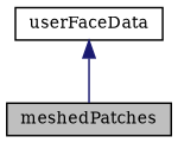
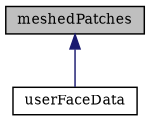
  digraph {
    rankdir=TB
    fontname="DejaVu Serif"
    node [color=black fontname="DejaVu Serif" fontsize=10 shape=record]
    n1 [fillcolor=grey75 fontcolor=black height=0.2 label=meshedPatches style=filled width=0.4]
    n2 [height=0.2 label=userFaceData width=0.4]
-   n2 -> n1 [color=midnightblue dir=back fontname="DejaVu Serif" fontsize=10 labelfontname=FreeSans labelfontsize=10 style=solid]
+   n1 -> n2 [color=midnightblue dir=back fontname="DejaVu Serif" fontsize=10 labelfontname=FreeSans labelfontsize=10 style=solid]
  }
